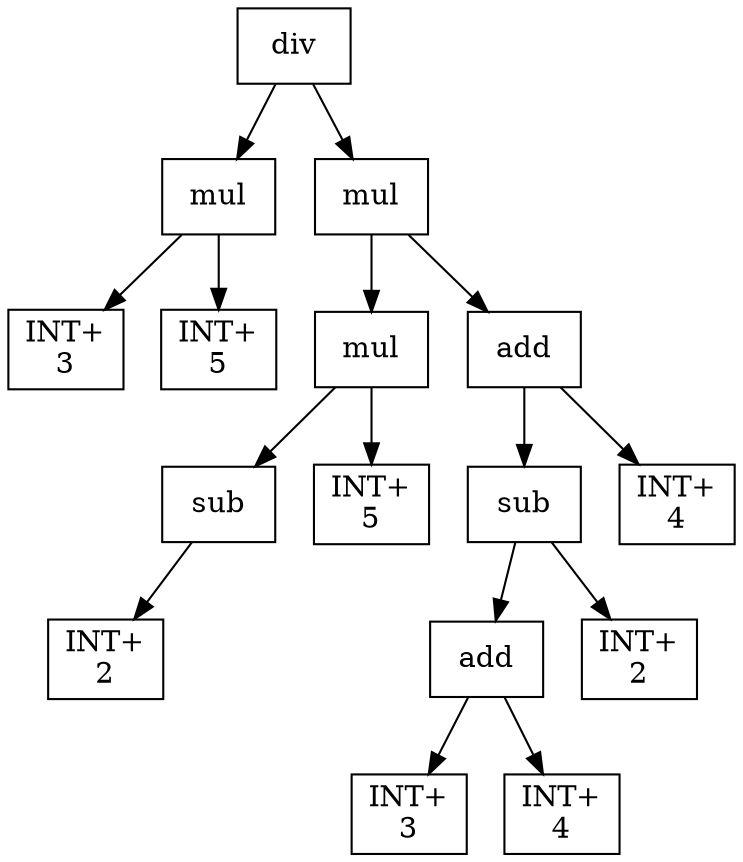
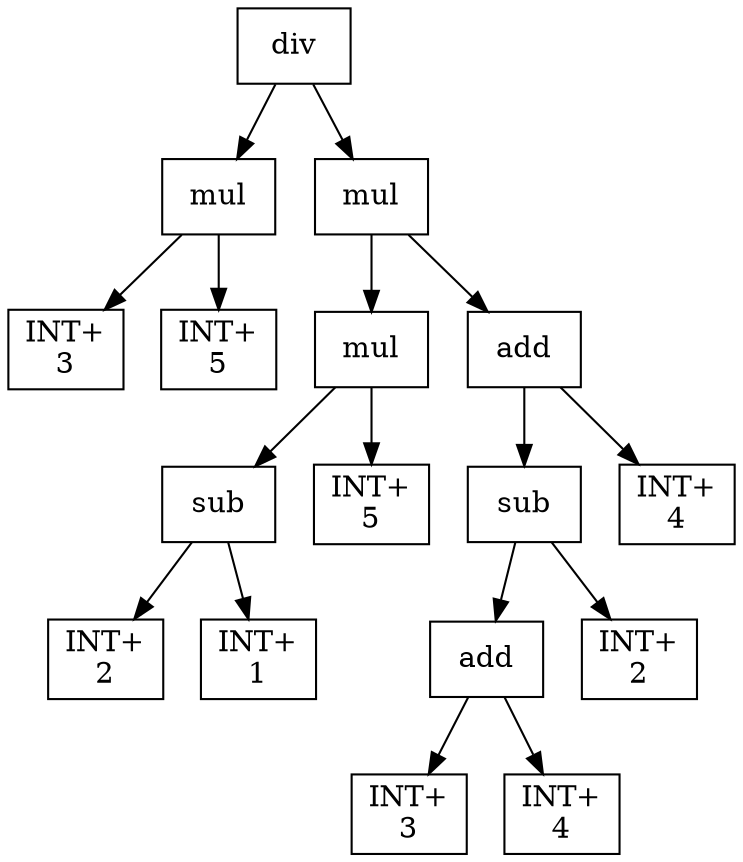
  digraph {
    node [shape=box]
    n1 [label=div]
    n2 [label=mul]
    n3 [label=mul]
    n4 [label="INT+\n3"]
    n5 [label="INT+\n5"]
    n6 [label=mul]
    n7 [label=add]
    n8 [label=sub]
    n9 [label="INT+\n5"]
    n10 [label="INT+\n2"]
+   n11 [label="INT+\n1"]
    n12 [label=sub]
    n13 [label="INT+\n4"]
    n14 [label=add]
    n15 [label="INT+\n2"]
    n16 [label="INT+\n3"]
    n17 [label="INT+\n4"]
    n1 -> n2
    n1 -> n3
    n2 -> n4
    n2 -> n5
    n3 -> n6
    n3 -> n7
    n6 -> n8
    n6 -> n9
    n7 -> n12
    n7 -> n13
    n8 -> n10
+   n8 -> n11
    n12 -> n14
    n12 -> n15
    n14 -> n16
    n14 -> n17
  }
